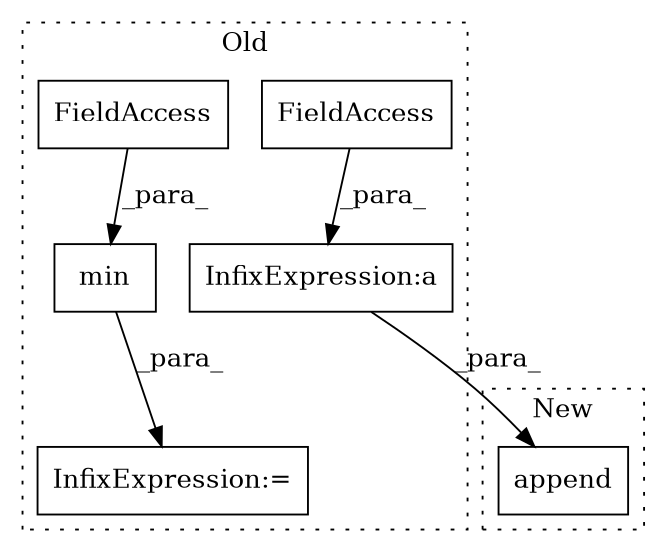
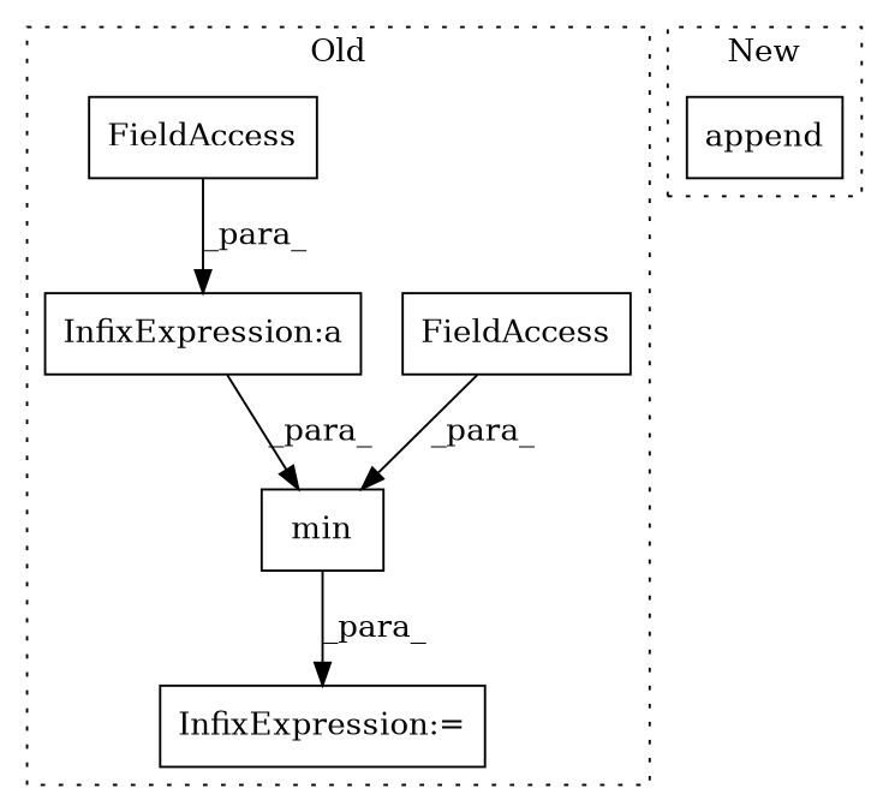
  digraph {
    node [a=32 shape=box]
    n1 [l="4,1" label=min s="1265,1291"]
    n2 [a=7 l=1 label="InfixExpression:=" s=1264]
    n3 [a=27 l=3 label="InfixExpression:a" s=715]
    n4 [a=22 l=16 label=FieldAccess s=1275]
    n5 [a=22 l=21 label=FieldAccess s=718]
    n6 [l="7,1" label=append s="776,870"]
    subgraph cluster_1 {
      label=Old
      style=dotted
      n1
      n2
      n3
      n4
      n5
    }
    subgraph cluster_2 {
      label=New
      style=dotted
      n6
    }
    n1 -> n2 [label=_para_]
-   n3 -> n6 [label=_para_]
+   n3 -> n1 [label=_para_]
    n4 -> n1 [label=_para_]
    n5 -> n3 [label=_para_]
  }
